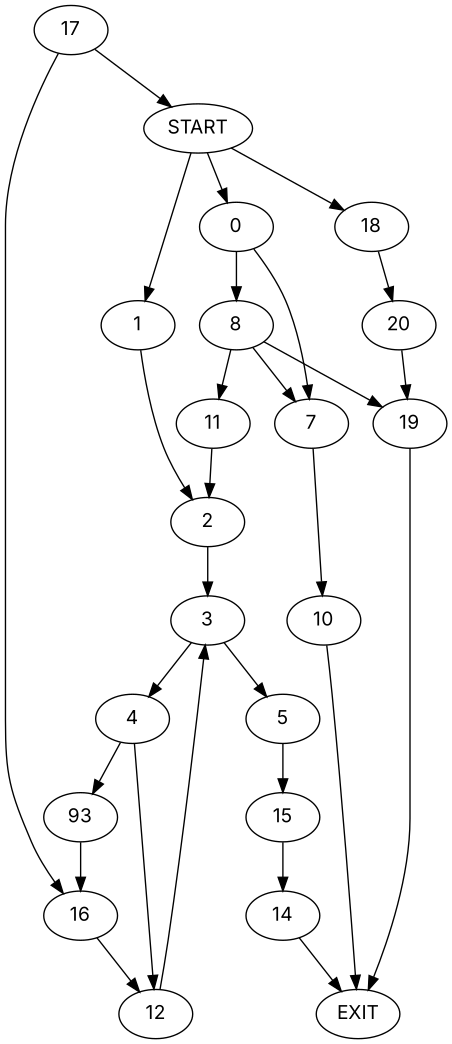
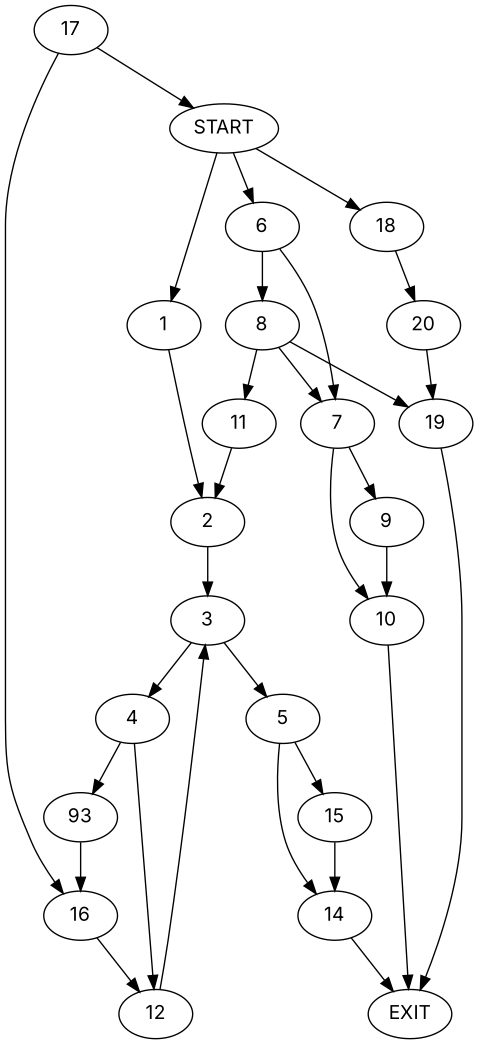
  digraph {
    fontname=Inter
    node [fontname=Inter]
    edge [fontname=Inter]
    n1 [label=START]
    1
-   6 [label=0]
+   6
    18
    2
    7
    8
    17
    16
    20
    n11 [label=EXIT]
    3
    4
    5
    12
    n16 [label=93]
    14
    15
+   9
    10
    11
    19
    n1 -> 1
    n1 -> 6
    n1 -> 18
    1 -> 2
    6 -> 7
    6 -> 8
    18 -> 20
    2 -> 3
+   7 -> 9
    7 -> 10
    8 -> 7
    8 -> 11
    8 -> 19
    17 -> n1
    17 -> 16
    16 -> 12
    20 -> 19
    3 -> 4
    3 -> 5
    4 -> 12
    4 -> n16
+   5 -> 14
    5 -> 15
    12 -> 3
    n16 -> 16
    14 -> n11
    15 -> 14
+   9 -> 10
    10 -> n11
    11 -> 2
    19 -> n11
  }
